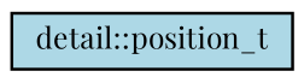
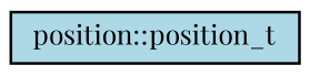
  digraph {
    rankdir=TB
    fontname="Playfair Display"
-   n1 [color=black fillcolor=lightblue fontname="Playfair Display" fontsize=10 height=0.2 label="detail::position_t" shape=record style=filled width=0.4]
+   n1 [color=black fillcolor=lightblue fontname="Playfair Display" fontsize=10 height=0.2 label="position::position_t" shape=record style=filled width=0.4]
  }
